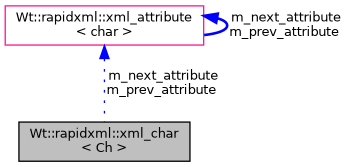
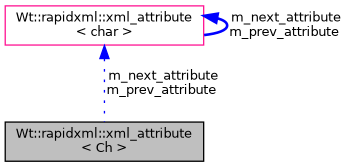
  digraph {
    node [fontname=Helvetica fontsize=10 shape=record style=filled]
    edge [color=blue dir=back fontname=Helvetica fontsize=10 labelfontname=Helvetica labelfontsize=10]
-   n1 [color=black fillcolor=grey75 fontcolor=black height=0.2 label="Wt::rapidxml::xml_char\l\< Ch \>" width=0.4]
+   n1 [color=black fillcolor=grey75 fontcolor=black height=0.2 label="Wt::rapidxml::xml_attribute\l\< Ch \>" width=0.4]
    n2 [color=deeppink fillcolor=white height=0.2 label="Wt::rapidxml::xml_attribute\l\< char \>" width=0.4]
    n2 -> n1 [label=" m_next_attribute\nm_prev_attribute" style=dotted]
    n2 -> n2 [label=" m_next_attribute\nm_prev_attribute" style=bold]
  }
